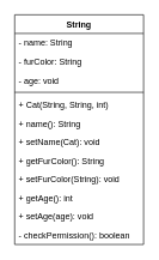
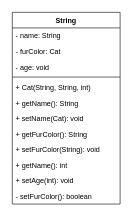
  <mxCell id="0" />
  <mxCell id="1" parent="0" />
  <mxCell id="2" value="String" style="swimlane;fontStyle=1;align=center;verticalAlign=top;childLayout=stackLayout;horizontal=1;startSize=26;horizontalStack=0;resizeParent=1;resizeParentMax=0;resizeLast=0;collapsible=1;marginBottom=0;" vertex="1" parent="1"><mxGeometry x="20" y="20" width="180" height="320" as="geometry" /></mxCell>
  <mxCell id="3" value="- name: String" style="text;strokeColor=none;fillColor=none;align=left;verticalAlign=top;spacingLeft=4;spacingRight=4;overflow=hidden;rotatable=0;points=[[0,0.5],[1,0.5]];portConstraint=eastwest;" vertex="1" parent="2"><mxGeometry y="26" width="180" height="26" as="geometry" /></mxCell>
- <mxCell id="4" value="- furColor: String" style="text;strokeColor=none;fillColor=none;align=left;verticalAlign=top;spacingLeft=4;spacingRight=4;overflow=hidden;rotatable=0;points=[[0,0.5],[1,0.5]];portConstraint=eastwest;" vertex="1" parent="2"><mxGeometry y="52" width="180" height="26" as="geometry" /></mxCell>
+ <mxCell id="4" value="- furColor: Cat" style="text;strokeColor=none;fillColor=none;align=left;verticalAlign=top;spacingLeft=4;spacingRight=4;overflow=hidden;rotatable=0;points=[[0,0.5],[1,0.5]];portConstraint=eastwest;" vertex="1" parent="2"><mxGeometry y="52" width="180" height="26" as="geometry" /></mxCell>
  <mxCell id="5" value="- age: void" style="text;strokeColor=none;fillColor=none;align=left;verticalAlign=top;spacingLeft=4;spacingRight=4;overflow=hidden;rotatable=0;points=[[0,0.5],[1,0.5]];portConstraint=eastwest;" vertex="1" parent="2"><mxGeometry y="78" width="180" height="26" as="geometry" /></mxCell>
  <mxCell id="6" value="" style="line;strokeWidth=1;fillColor=none;align=left;verticalAlign=middle;spacingTop=-1;spacingLeft=3;spacingRight=3;rotatable=0;labelPosition=right;points=[];portConstraint=eastwest;strokeColor=inherit;" vertex="1" parent="2"><mxGeometry y="104" width="180" height="8" as="geometry" /></mxCell>
  <mxCell id="7" value="+ Cat(String, String, int)" style="text;strokeColor=none;fillColor=none;align=left;verticalAlign=top;spacingLeft=4;spacingRight=4;overflow=hidden;rotatable=0;points=[[0,0.5],[1,0.5]];portConstraint=eastwest;" vertex="1" parent="2"><mxGeometry y="112" width="180" height="26" as="geometry" /></mxCell>
- <mxCell id="8" value="+ name(): String" style="text;strokeColor=none;fillColor=none;align=left;verticalAlign=top;spacingLeft=4;spacingRight=4;overflow=hidden;rotatable=0;points=[[0,0.5],[1,0.5]];portConstraint=eastwest;" vertex="1" parent="2"><mxGeometry y="138" width="180" height="26" as="geometry" /></mxCell>
+ <mxCell id="8" value="+ getName(): String" style="text;strokeColor=none;fillColor=none;align=left;verticalAlign=top;spacingLeft=4;spacingRight=4;overflow=hidden;rotatable=0;points=[[0,0.5],[1,0.5]];portConstraint=eastwest;" vertex="1" parent="2"><mxGeometry y="138" width="180" height="26" as="geometry" /></mxCell>
  <mxCell id="9" value="+ setName(Cat): void" style="text;strokeColor=none;fillColor=none;align=left;verticalAlign=top;spacingLeft=4;spacingRight=4;overflow=hidden;rotatable=0;points=[[0,0.5],[1,0.5]];portConstraint=eastwest;" vertex="1" parent="2"><mxGeometry y="164" width="180" height="26" as="geometry" /></mxCell>
  <mxCell id="10" value="+ getFurColor(): String" style="text;strokeColor=none;fillColor=none;align=left;verticalAlign=top;spacingLeft=4;spacingRight=4;overflow=hidden;rotatable=0;points=[[0,0.5],[1,0.5]];portConstraint=eastwest;" vertex="1" parent="2"><mxGeometry y="190" width="180" height="26" as="geometry" /></mxCell>
  <mxCell id="11" value="+ setFurColor(String): void" style="text;strokeColor=none;fillColor=none;align=left;verticalAlign=top;spacingLeft=4;spacingRight=4;overflow=hidden;rotatable=0;points=[[0,0.5],[1,0.5]];portConstraint=eastwest;" vertex="1" parent="2"><mxGeometry y="216" width="180" height="26" as="geometry" /></mxCell>
- <mxCell id="12" value="+ getAge(): int" style="text;strokeColor=none;fillColor=none;align=left;verticalAlign=top;spacingLeft=4;spacingRight=4;overflow=hidden;rotatable=0;points=[[0,0.5],[1,0.5]];portConstraint=eastwest;" vertex="1" parent="2"><mxGeometry y="242" width="180" height="26" as="geometry" /></mxCell>
- <mxCell id="13" value="+ setAge(age): void" style="text;strokeColor=none;fillColor=none;align=left;verticalAlign=top;spacingLeft=4;spacingRight=4;overflow=hidden;rotatable=0;points=[[0,0.5],[1,0.5]];portConstraint=eastwest;" vertex="1" parent="2"><mxGeometry y="268" width="180" height="26" as="geometry" /></mxCell>
- <mxCell id="14" value="- checkPermission(): boolean" style="text;strokeColor=none;fillColor=none;align=left;verticalAlign=top;spacingLeft=4;spacingRight=4;overflow=hidden;rotatable=0;points=[[0,0.5],[1,0.5]];portConstraint=eastwest;" vertex="1" parent="2"><mxGeometry y="294" width="180" height="26" as="geometry" /></mxCell>
+ <mxCell id="12" value="+ getName(): int" style="text;strokeColor=none;fillColor=none;align=left;verticalAlign=top;spacingLeft=4;spacingRight=4;overflow=hidden;rotatable=0;points=[[0,0.5],[1,0.5]];portConstraint=eastwest;" vertex="1" parent="2"><mxGeometry y="242" width="180" height="26" as="geometry" /></mxCell>
+ <mxCell id="13" value="+ setAge(int): void" style="text;strokeColor=none;fillColor=none;align=left;verticalAlign=top;spacingLeft=4;spacingRight=4;overflow=hidden;rotatable=0;points=[[0,0.5],[1,0.5]];portConstraint=eastwest;" vertex="1" parent="2"><mxGeometry y="268" width="180" height="26" as="geometry" /></mxCell>
+ <mxCell id="14" value="- setFurColor(): boolean" style="text;strokeColor=none;fillColor=none;align=left;verticalAlign=top;spacingLeft=4;spacingRight=4;overflow=hidden;rotatable=0;points=[[0,0.5],[1,0.5]];portConstraint=eastwest;" vertex="1" parent="2"><mxGeometry y="294" width="180" height="26" as="geometry" /></mxCell>
